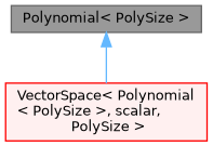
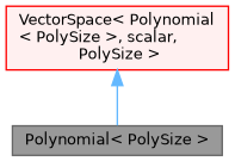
  digraph {
    node [fontname=Helvetica fontsize=10 shape=box style=filled]
    n1 [color=gray40 fillcolor=grey60 fontcolor=black height=0.2 label="Polynomial\< PolySize \>" width=0.4]
    n2 [color=red fillcolor="#FFF0F0" height=0.2 label="VectorSpace\< Polynomial\l\< PolySize \>, scalar,\l PolySize \>" width=0.4]
-   n1 -> n2 [color=steelblue1 dir=back fontname=Helvetica fontsize=10 labelfontname=Helvetica labelfontsize=10 style=solid]
+   n2 -> n1 [color=steelblue1 dir=back fontname=Helvetica fontsize=10 labelfontname=Helvetica labelfontsize=10 style=solid]
  }
